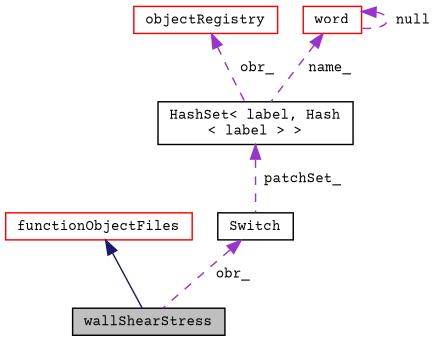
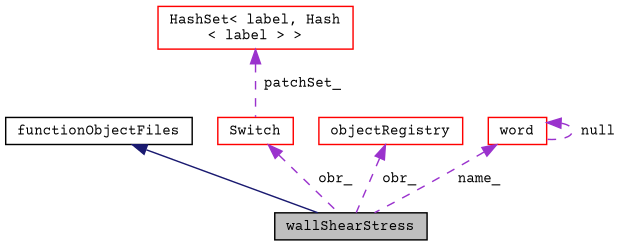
  digraph {
    fontname="Courier Prime"
    node [color=red fontname="Courier Prime" fontsize=10 shape=record]
    edge [color=darkorchid3 dir=back fontname="Courier Prime" fontsize=10 labelfontname=Helvetica labelfontsize=10 style=dashed]
    n1 [color=black fillcolor=grey75 fontcolor=black height=0.2 label=wallShearStress style=filled width=0.4]
-   n2 [height=0.2 label=functionObjectFiles width=0.4]
-   n3 [color=black height=0.2 label=Switch width=0.4]
+   n2 [color=black height=0.2 label=functionObjectFiles width=0.4]
+   n3 [height=0.2 label=Switch width=0.4]
    n4 [height=0.2 label=objectRegistry width=0.4]
    n5 [height=0.2 label=word width=0.4]
-   n6 [color=black height=0.2 label="HashSet\< label, Hash\l\< label \> \>" width=0.4]
+   n6 [height=0.2 label="HashSet\< label, Hash\l\< label \> \>" width=0.4]
    n2 -> n1 [color=midnightblue style=solid]
    n3 -> n1 [label=" obr_"]
-   n4 -> n6 [label=" obr_"]
-   n5 -> n6 [label=" name_"]
+   n4 -> n1 [label=" obr_"]
+   n5 -> n1 [label=" name_"]
    n5 -> n5 [label=" null"]
    n6 -> n3 [label=" patchSet_"]
  }
